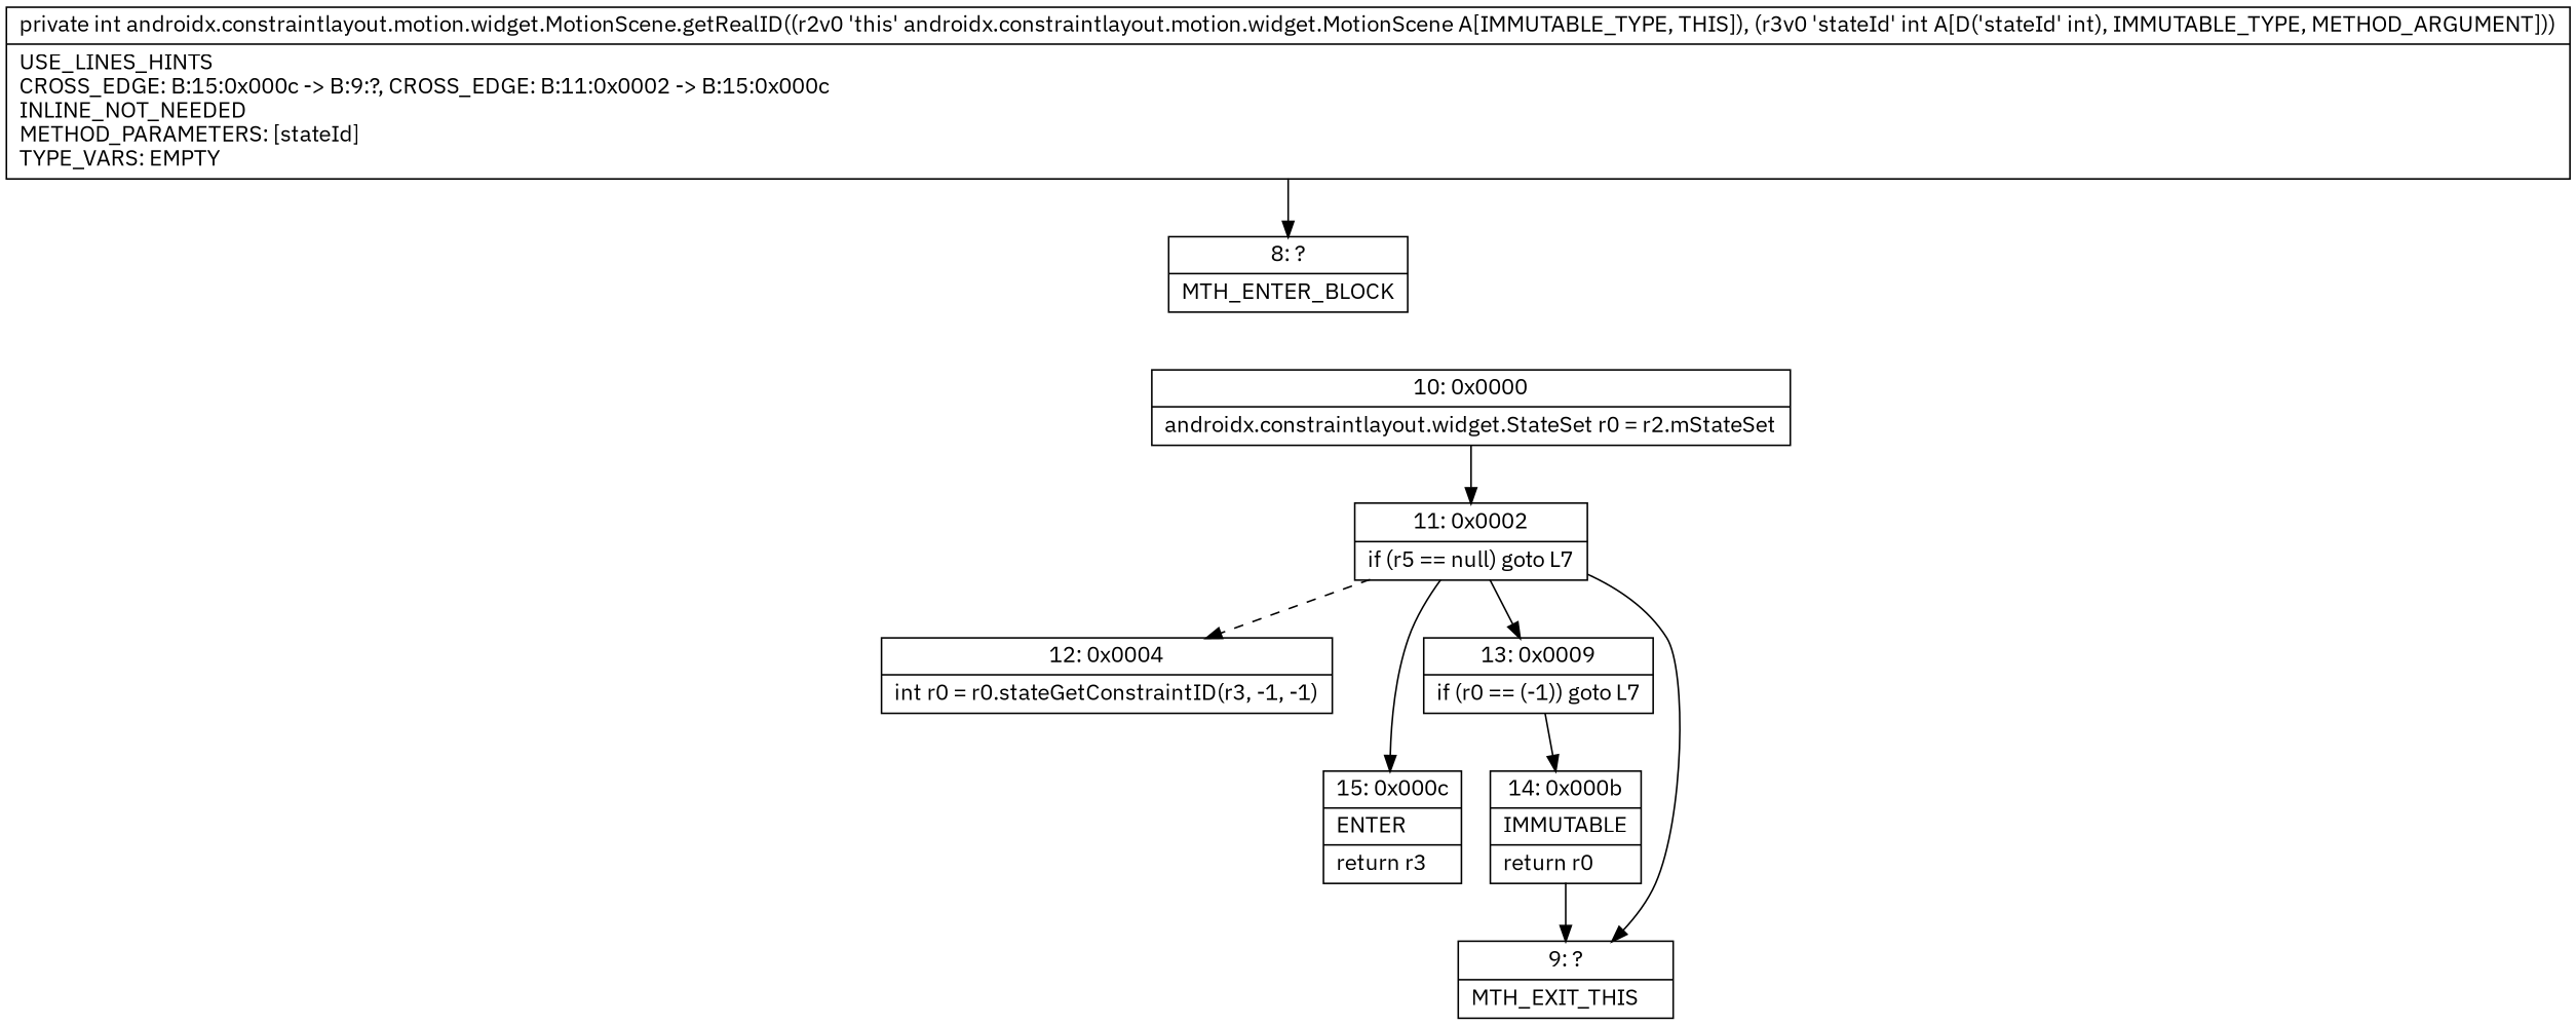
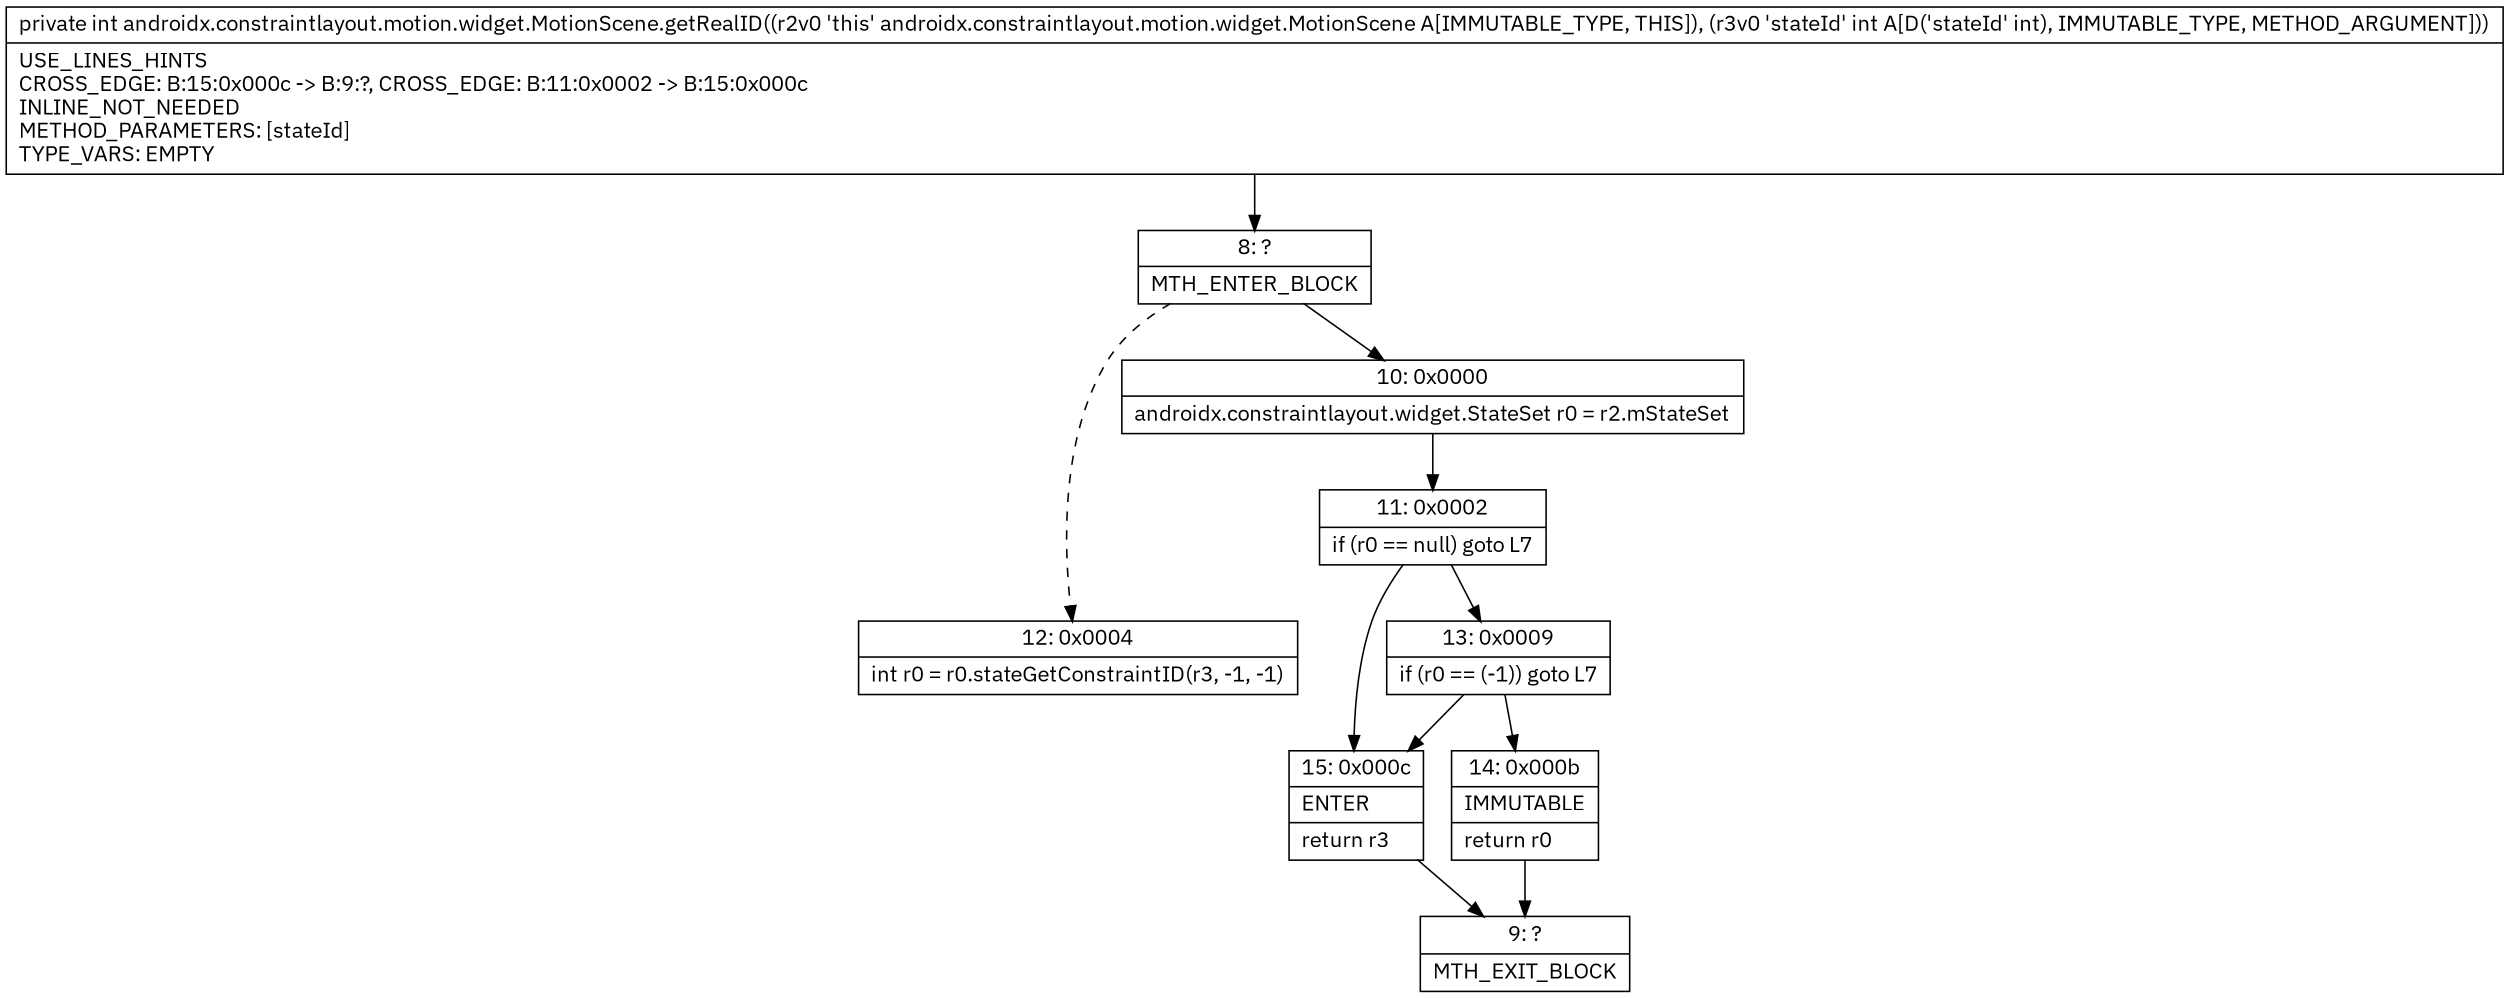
  digraph {
    fontname="IBM Plex Sans"
    node [fontname="IBM Plex Sans" shape=record]
    edge [fontname="IBM Plex Sans"]
    n1 [label="{8\:\ ?|MTH_ENTER_BLOCK\l}"]
    n2 [label="{10\:\ 0x0000|androidx.constraintlayout.widget.StateSet r0 = r2.mStateSet\l}"]
-   n3 [label="{11\:\ 0x0002|if (r5 == null) goto L7\l}"]
+   n3 [label="{11\:\ 0x0002|if (r0 == null) goto L7\l}"]
    n4 [label="{12\:\ 0x0004|int r0 = r0.stateGetConstraintID(r3, \-1, \-1)\l}"]
    n5 [label="{15\:\ 0x000c|ENTER\l|return r3\l}"]
    n6 [label="{13\:\ 0x0009|if (r0 == (\-1)) goto L7\l}"]
-   n7 [label="{9\:\ ?|MTH_EXIT_THIS\l}"]
+   n7 [label="{9\:\ ?|MTH_EXIT_BLOCK\l}"]
    n8 [label="{14\:\ 0x000b|IMMUTABLE\l|return r0\l}"]
    n9 [label="{private int androidx.constraintlayout.motion.widget.MotionScene.getRealID((r2v0 'this' androidx.constraintlayout.motion.widget.MotionScene A[IMMUTABLE_TYPE, THIS]), (r3v0 'stateId' int A[D('stateId' int), IMMUTABLE_TYPE, METHOD_ARGUMENT]))  | USE_LINES_HINTS\lCROSS_EDGE: B:15:0x000c \-\> B:9:?, CROSS_EDGE: B:11:0x0002 \-\> B:15:0x000c\lINLINE_NOT_NEEDED\lMETHOD_PARAMETERS: [stateId]\lTYPE_VARS: EMPTY\l}"]
+   n1 -> n2
    n2 -> n3
-   n3 -> n4 [style=dashed]
+   n1 -> n4 [style=dashed]
    n3 -> n5
    n3 -> n6
-   n3 -> n7
+   n5 -> n7
+   n6 -> n5
    n6 -> n8 [style=solid]
    n8 -> n7
    n9 -> n1
  }
